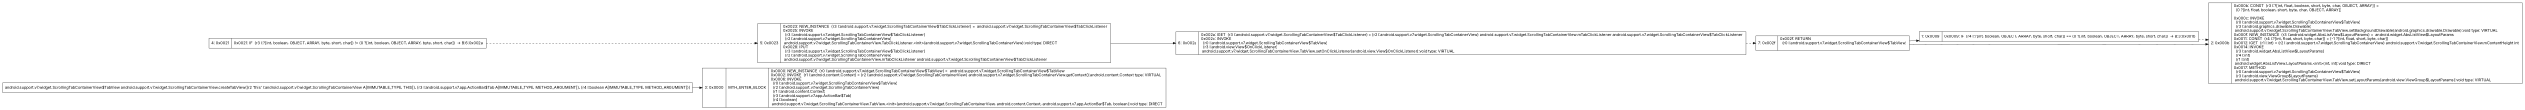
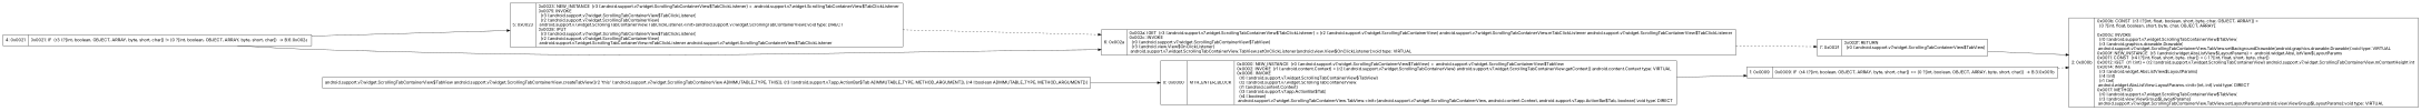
  digraph {
    fontname=Inter
    rankdir=LR
    node [fontname=Inter shape=record]
    edge [fontname=Inter]
    n1 [label="{0\:\ 0x0000|MTH_ENTER_BLOCK\l|0x0000: NEW_INSTANCE  (r0 I:android.support.v7.widget.ScrollingTabContainerView$TabView) =  android.support.v7.widget.ScrollingTabContainerView$TabView \l0x0002: INVOKE  (r1 I:android.content.Context) = (r2 I:android.support.v7.widget.ScrollingTabContainerView) android.support.v7.widget.ScrollingTabContainerView.getContext():android.content.Context type: VIRTUAL \l0x0006: INVOKE  \l  (r0 I:android.support.v7.widget.ScrollingTabContainerView$TabView)\l  (r2 I:android.support.v7.widget.ScrollingTabContainerView)\l  (r1 I:android.content.Context)\l  (r3 I:android.support.v7.app.ActionBar$Tab)\l  (r4 I:boolean)\l android.support.v7.widget.ScrollingTabContainerView.TabView.\<init\>(android.support.v7.widget.ScrollingTabContainerView, android.content.Context, android.support.v7.app.ActionBar$Tab, boolean):void type: DIRECT \l}"]
    n2 [label="{1\:\ 0x0009|0x0009: IF  (r4 I:?[int, boolean, OBJECT, ARRAY, byte, short, char]) == (0 ?[int, boolean, OBJECT, ARRAY, byte, short, char])  \-\> B:3:0x001b \l}"]
    n3 [label="{2\:\ 0x000b|0x000b: CONST  (r3 I:?[int, float, boolean, short, byte, char, OBJECT, ARRAY]) = \l  (0 ?[int, float, boolean, short, byte, char, OBJECT, ARRAY])\l \l0x000c: INVOKE  \l  (r0 I:android.support.v7.widget.ScrollingTabContainerView$TabView)\l  (r3 I:android.graphics.drawable.Drawable)\l android.support.v7.widget.ScrollingTabContainerView.TabView.setBackgroundDrawable(android.graphics.drawable.Drawable):void type: VIRTUAL \l0x000f: NEW_INSTANCE  (r3 I:android.widget.AbsListView$LayoutParams) =  android.widget.AbsListView$LayoutParams \l0x0011: CONST  (r4 I:?[int, float, short, byte, char]) = (\-1 ?[int, float, short, byte, char]) \l0x0012: IGET  (r1 I:int) = (r2 I:android.support.v7.widget.ScrollingTabContainerView) android.support.v7.widget.ScrollingTabContainerView.mContentHeight int \l0x0014: INVOKE  \l  (r3 I:android.widget.AbsListView$LayoutParams)\l  (r4 I:int)\l  (r1 I:int)\l android.widget.AbsListView.LayoutParams.\<init\>(int, int):void type: DIRECT \l0x0017: METHOD  \l  (r0 I:android.support.v7.widget.ScrollingTabContainerView$TabView)\l  (r3 I:android.view.ViewGroup$LayoutParams)\l android.support.v7.widget.ScrollingTabContainerView.TabView.setLayoutParams(android.view.ViewGroup$LayoutParams):void type: VIRTUAL \l}"]
    n4 [label="{7\:\ 0x002f|0x002f: RETURN  \l  (r0 I:android.support.v7.widget.ScrollingTabContainerView$TabView)\l \l}"]
    n5 [label="{4\:\ 0x0021|0x0021: IF  (r3 I:?[int, boolean, OBJECT, ARRAY, byte, short, char]) != (0 ?[int, boolean, OBJECT, ARRAY, byte, short, char])  \-\> B:6:0x002a \l}"]
-   n6 [label="{5\:\ 0x0023|0x0023: NEW_INSTANCE  (r3 I:android.support.v7.widget.ScrollingTabContainerView$TabClickListener) =  android.support.v7.widget.ScrollingTabContainerView$TabClickListener \l0x0025: INVOKE  \l  (r3 I:android.support.v7.widget.ScrollingTabContainerView$TabClickListener)\l  (r2 I:android.support.v7.widget.ScrollingTabContainerView)\l android.support.v7.widget.ScrollingTabContainerView.TabClickListener.\<init\>(android.support.v7.widget.ScrollingTabContainerView):void type: DIRECT \l0x0028: IPUT  \l  (r3 I:android.support.v7.widget.ScrollingTabContainerView$TabClickListener)\l  (r2 I:android.support.v7.widget.ScrollingTabContainerView)\l android.support.v7.widget.ScrollingTabContainerView.mTabClickListener android.support.v7.widget.ScrollingTabContainerView$TabClickListener \l}"]
+   n6 [label="{5\:\ 0x0023|0x0023: NEW_INSTANCE  (r3 I:android.support.v7.widget.ScrollingTabContainerView$TabClickListener) =  android.support.v7.widget.ScrollingTabContainerView$TabClickListener \l0x0075: INVOKE  \l  (r3 I:android.support.v7.widget.ScrollingTabContainerView$TabClickListener)\l  (r2 I:android.support.v7.widget.ScrollingTabContainerView)\l android.support.v7.widget.ScrollingTabContainerView.TabClickListener.\<init\>(android.support.v7.widget.ScrollingTabContainerView):void type: DIRECT \l0x0028: IPUT  \l  (r3 I:android.support.v7.widget.ScrollingTabContainerView$TabClickListener)\l  (r2 I:android.support.v7.widget.ScrollingTabContainerView)\l android.support.v7.widget.ScrollingTabContainerView.mTabClickListener android.support.v7.widget.ScrollingTabContainerView$TabClickListener \l}"]
    n7 [label="{6\:\ 0x002a|0x002a: IGET  (r3 I:android.support.v7.widget.ScrollingTabContainerView$TabClickListener) = (r2 I:android.support.v7.widget.ScrollingTabContainerView) android.support.v7.widget.ScrollingTabContainerView.mTabClickListener android.support.v7.widget.ScrollingTabContainerView$TabClickListener \l0x002c: INVOKE  \l  (r0 I:android.support.v7.widget.ScrollingTabContainerView$TabView)\l  (r3 I:android.view.View$OnClickListener)\l android.support.v7.widget.ScrollingTabContainerView.TabView.setOnClickListener(android.view.View$OnClickListener):void type: VIRTUAL \l}"]
    n8 [label="{android.support.v7.widget.ScrollingTabContainerView$TabView android.support.v7.widget.ScrollingTabContainerView.createTabView((r2 'this' I:android.support.v7.widget.ScrollingTabContainerView A[IMMUTABLE_TYPE, THIS]), (r3 I:android.support.v7.app.ActionBar$Tab A[IMMUTABLE_TYPE, METHOD_ARGUMENT]), (r4 I:boolean A[IMMUTABLE_TYPE, METHOD_ARGUMENT])) }"]
-   n4 -> n2
+   n1 -> n2
    n2 -> n3 [style=dashed]
    n4 -> n3
-   n5 -> n6 [style=dashed]
-   n6 -> n7
+   n5 -> n6 [style=solid]
+   n5 -> n7
+   n6 -> n7 [style=dashed]
    n7 -> n4 [style=dashed]
    n8 -> n1
  }
